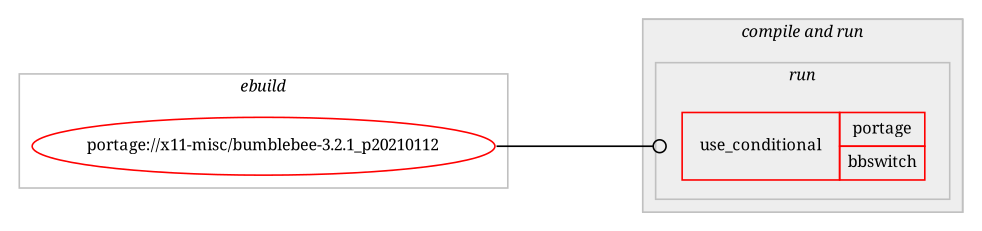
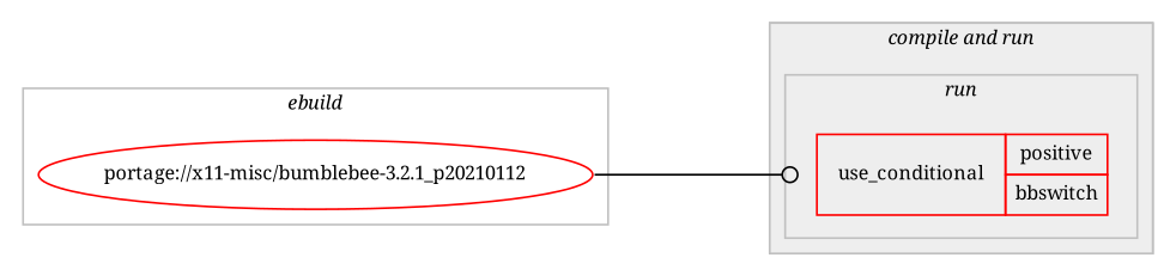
  digraph {
    compound=true
    concentrate=true
    fontname="Noto Serif"
    fontsize=10
    newrank=true
    rankdir=LR
    ranksep=1.5
    node [color=red fontname="Noto Serif" fontsize=10]
    n1 [label="portage://x11-misc/bumblebee-3.2.1_p20210112" width=4]
-   n2 [label=<<TABLE BORDER="0" CELLBORDER="1" CELLSPACING="0" CELLPADDING="4"><TR><TD ROWSPAN="3" CELLPADDING="10">use_conditional</TD></TR><TR><TD>portage</TD></TR><TR><TD>bbswitch</TD></TR></TABLE>> shape=none]
+   n2 [label=<<TABLE BORDER="0" CELLBORDER="1" CELLSPACING="0" CELLPADDING="4"><TR><TD ROWSPAN="3" CELLPADDING="10">use_conditional</TD></TR><TR><TD>positive</TD></TR><TR><TD>bbswitch</TD></TR></TABLE>> shape=none]
    subgraph cluster_1 {
      color=gray
      label=<<i>ebuild</i>>
      rank=same
      n1
    }
    subgraph cluster_2 {
      color=gray
      label=<<i>dependencies</i>>
      subgraph cluster_3 {
        color=gray
        fillcolor="#eeeeee"
        label=<<i>compile</i>>
        style=filled
      }
      subgraph cluster_4 {
        color=gray
        fillcolor="#eeeeee"
        label=<<i>compile and run</i>>
        style=filled
      }
      subgraph cluster_5 {
        color=gray
        fillcolor="#eeeeee"
        label=<<i>run</i>>
        style=filled
        subgraph sub_6 {
          color=gray
          fillcolor="#eeeeee"
          label=<<i>run</i>>
          style=filled
          n2
        }
      }
    }
    subgraph cluster_7 {
      color=gray
      label=<<i>candidates</i>>
      rank=same
    }
    n1 -> n2 [arrowhead=odot headport=w style=solid tailport=e weight=20 fontname="Noto Serif"]
  }
